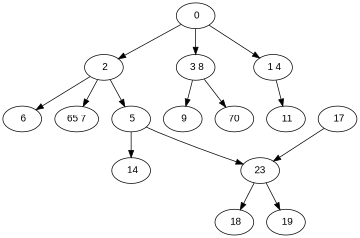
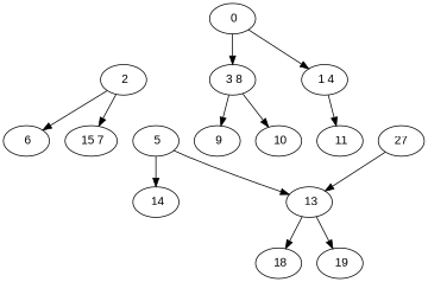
  digraph {
    fontname="Liberation Sans"
    node [fontname="Liberation Sans"]
    edge [fontname="Liberation Sans"]
    " 0"
    " 2"
    " 3 8"
    " 1 4"
    " 6"
-   " 15 7" [label="65 7"]
+   " 15 7"
    " 5"
    " 9"
-   " 10" [label=70]
+   " 10"
    " 11"
-   " 13" [label=23]
+   " 13"
    " 14"
    " 18"
    " 19"
-   " 17"
-   " 0" -> " 2"
+   " 17" [label=27]
    " 0" -> " 3 8"
    " 0" -> " 1 4"
    " 2" -> " 6"
    " 2" -> " 15 7"
-   " 2" -> " 5"
    " 3 8" -> " 9"
    " 3 8" -> " 10"
    " 1 4" -> " 11"
    " 5" -> " 13"
    " 5" -> " 14"
    " 13" -> " 18"
    " 13" -> " 19"
    " 17" -> " 13"
  }
